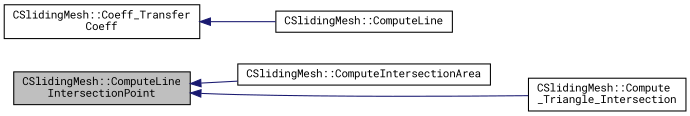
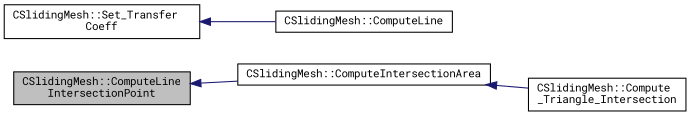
  digraph {
    fontname="Roboto Mono"
    rankdir=LR
    node [color=black fillcolor=white fontname="Roboto Mono" fontsize=10 shape=record style=filled]
    edge [color=midnightblue dir=back fontname="Roboto Mono" fontsize=10 labelfontname=Helvetica labelfontsize=10 style=solid]
    n1 [fillcolor=grey75 fontcolor=black height=0.2 label="CSlidingMesh::ComputeLine\lIntersectionPoint" width=0.4]
    n2 [height=0.2 label="CSlidingMesh::ComputeIntersectionArea" width=0.4]
    n3 [height=0.2 label="CSlidingMesh::Compute\l_Triangle_Intersection" width=0.4]
-   n4 [height=0.2 label="CSlidingMesh::Coeff_Transfer\lCoeff" width=0.4]
+   n4 [height=0.2 label="CSlidingMesh::Set_Transfer\lCoeff" width=0.4]
    n5 [height=0.2 label="CSlidingMesh::ComputeLine" width=0.4]
    n1 -> n2
-   n1 -> n3
+   n2 -> n3
    n4 -> n5
  }
